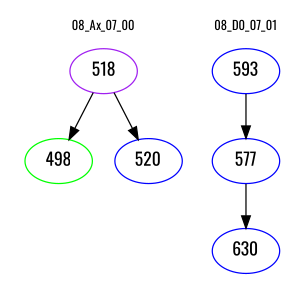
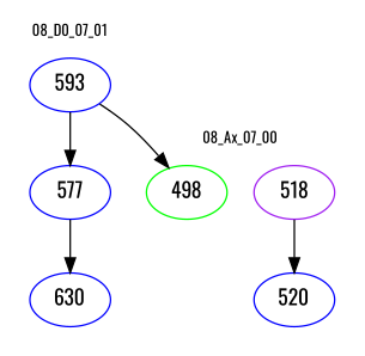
  digraph {
    fontname=Oswald
    node [color=blue fontname=Oswald]
    edge [color=black fontname=Oswald]
    n1 [color=purple label=518]
    n2 [color=green label=498]
    n3 [label=520]
    n4 [label=593]
    n5 [label=577]
    n6 [label=630]
    subgraph cluster_1 {
      color=white
      fontsize=10
      label="08_Ax_07_00"
      n1
      n2
      n3
    }
    subgraph cluster_2 {
      color=white
      fontsize=10
      label="08_D0_07_01"
      n4
      n5
      n6
    }
-   n1 -> n2
+   n4 -> n2
    n1 -> n3
    n4 -> n5
    n5 -> n6
  }
